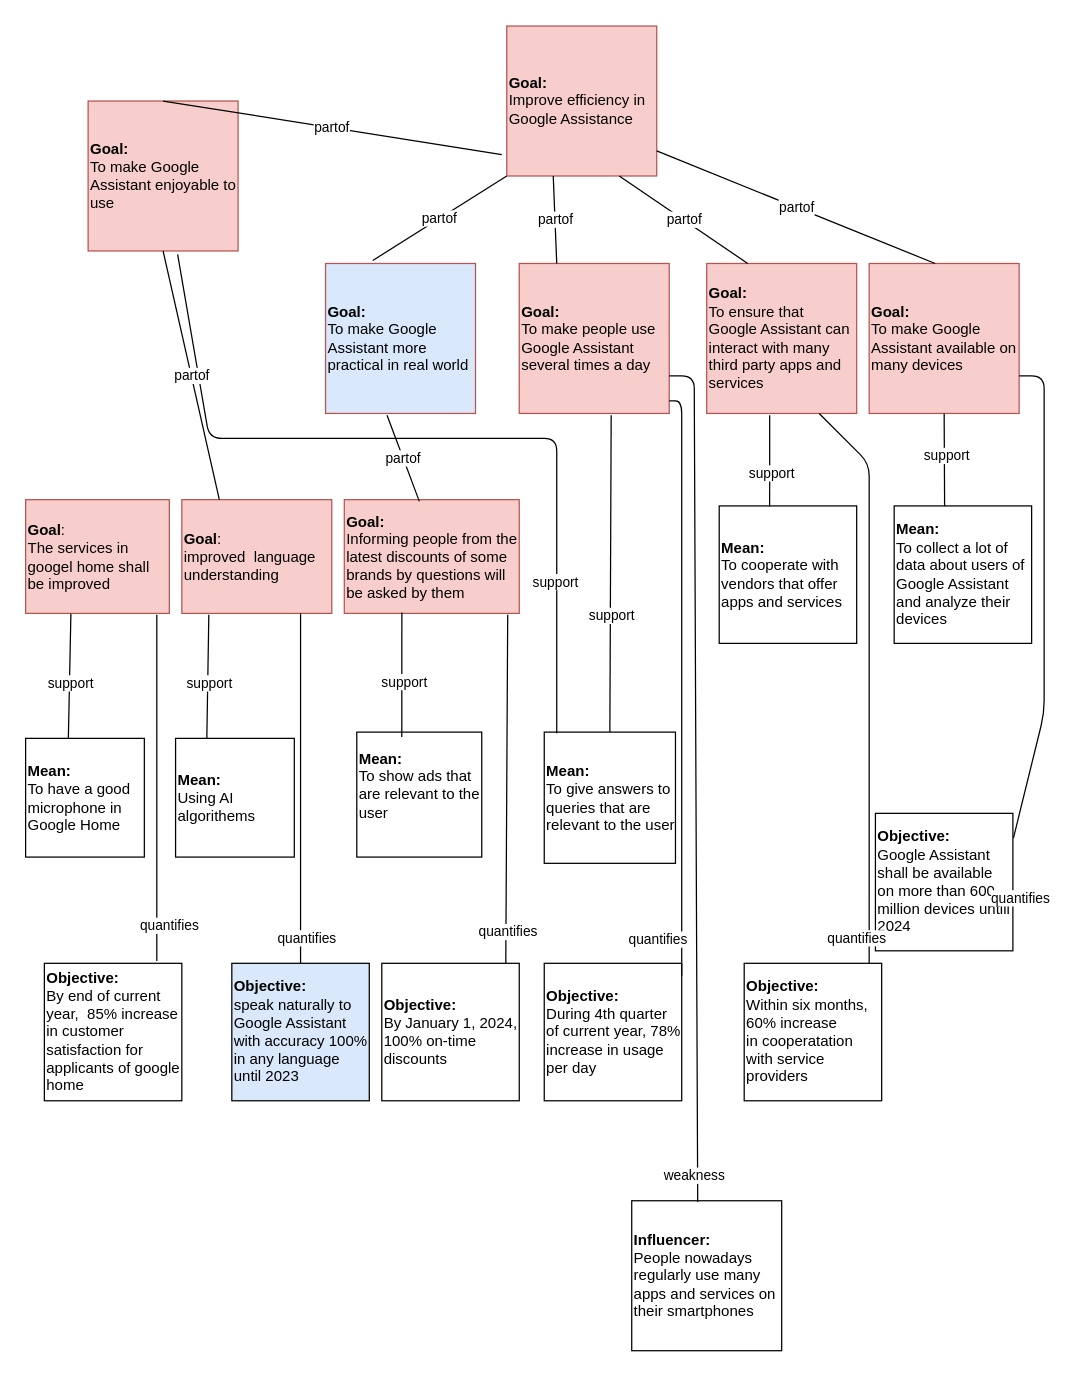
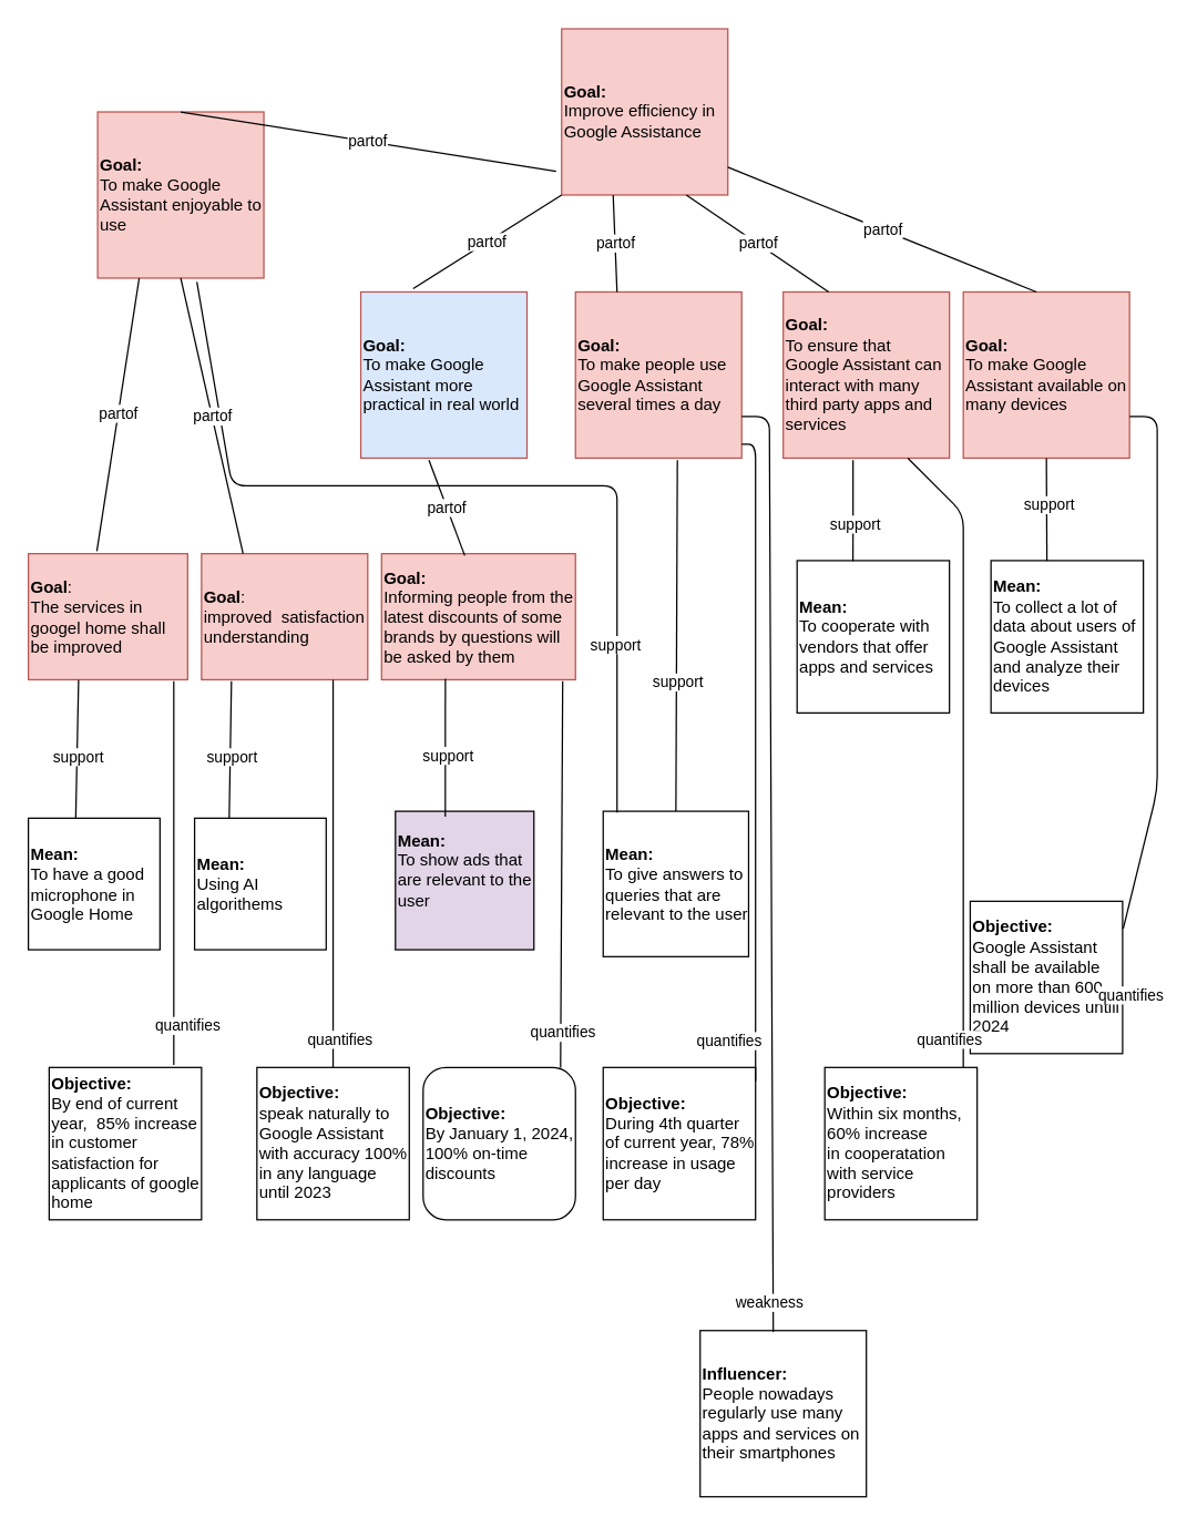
  <mxCell id="0" value="" />
  <mxCell id="1" parent="0" />
  <mxCell id="2" value="&lt;b&gt;Goal:&lt;/b&gt;&lt;br&gt;&lt;div&gt;Informing people from the latest discounts of some brands by questions will be asked by them&lt;br&gt;&lt;/div&gt;" style="rounded=0;whiteSpace=wrap;html=1;align=left;fillColor=#f8cecc;strokeColor=#b85450;" parent="1" vertex="1"><mxGeometry x="275" y="399" width="140" height="91" as="geometry" /></mxCell>
- <mxCell id="3" value="&lt;b&gt;Mean:&lt;/b&gt;&lt;br&gt;&lt;div&gt;To show ads that are relevant to the user&lt;/div&gt;&lt;div&gt;&lt;br&gt;&lt;/div&gt;" style="whiteSpace=wrap;html=1;aspect=fixed;align=left;" parent="1" vertex="1"><mxGeometry x="285" y="585" width="100" height="100" as="geometry" /></mxCell>
+ <mxCell id="3" value="&lt;b&gt;Mean:&lt;/b&gt;&lt;br&gt;&lt;div&gt;To show ads that are relevant to the user&lt;/div&gt;&lt;div&gt;&lt;br&gt;&lt;/div&gt;" style="whiteSpace=wrap;html=1;aspect=fixed;align=left;fillColor=#e1d5e7;" parent="1" vertex="1"><mxGeometry x="285" y="585" width="100" height="100" as="geometry" /></mxCell>
  <mxCell id="4" value="&lt;b&gt;Goal:&lt;/b&gt;&lt;br&gt;&lt;div&gt;To make people use Google Assistant several times a day&lt;br&gt;&lt;/div&gt;" style="whiteSpace=wrap;html=1;aspect=fixed;align=left;fillColor=#f8cecc;strokeColor=#b85450;" parent="1" vertex="1"><mxGeometry x="415" y="210" width="120" height="120" as="geometry" /></mxCell>
  <mxCell id="5" value="&lt;b&gt;Goal:&lt;/b&gt;&lt;br&gt;To make Google Assistant available on many devices" style="whiteSpace=wrap;html=1;aspect=fixed;align=left;fillColor=#f8cecc;strokeColor=#b85450;" parent="1" vertex="1"><mxGeometry x="695" y="210" width="120" height="120" as="geometry" /></mxCell>
  <mxCell id="6" value="&lt;b&gt;Goal:&lt;/b&gt;&lt;br&gt;&lt;div&gt;To make Google Assistant enjoyable to use&lt;br&gt;&lt;/div&gt;" style="whiteSpace=wrap;html=1;aspect=fixed;align=left;fillColor=#f8cecc;strokeColor=#b85450;" parent="1" vertex="1"><mxGeometry x="70" y="80" width="120" height="120" as="geometry" /></mxCell>
  <mxCell id="7" value="&lt;b&gt;Goal:&lt;/b&gt;&lt;br&gt;&lt;div&gt;To make Google Assistant more practical in real world&lt;br&gt;&lt;/div&gt;" style="whiteSpace=wrap;html=1;aspect=fixed;align=left;fillColor=#dae8fc;strokeColor=#b85450;" parent="1" vertex="1"><mxGeometry x="260" y="210" width="120" height="120" as="geometry" /></mxCell>
  <mxCell id="8" value="&lt;div&gt;&lt;b&gt;Goal&lt;/b&gt;:&lt;/div&gt;The services in googel home shall be improved" style="rounded=0;whiteSpace=wrap;html=1;align=left;fillColor=#f8cecc;strokeColor=#b85450;" parent="1" vertex="1"><mxGeometry x="20" y="399" width="115" height="91" as="geometry" /></mxCell>
  <mxCell id="9" value="&lt;b&gt;Mean:&lt;/b&gt;&lt;br&gt;To have a good microphone in Google Home" style="whiteSpace=wrap;html=1;aspect=fixed;align=left;" parent="1" vertex="1"><mxGeometry x="20" y="590" width="95" height="95" as="geometry" /></mxCell>
  <mxCell id="10" value="&lt;b&gt;Mean:&lt;/b&gt;&lt;br&gt;To cooperate with vendors that offer apps and services" style="whiteSpace=wrap;html=1;aspect=fixed;align=left;" parent="1" vertex="1"><mxGeometry x="575" y="404" width="110" height="110" as="geometry" /></mxCell>
  <mxCell id="11" value="&lt;b&gt;Mean:&lt;/b&gt;&lt;br&gt;To give answers to queries that are relevant to the user" style="whiteSpace=wrap;html=1;aspect=fixed;align=left;" parent="1" vertex="1"><mxGeometry x="435" y="585" width="105" height="105" as="geometry" /></mxCell>
  <mxCell id="12" value="&lt;b&gt;Mean:&lt;/b&gt;&lt;br&gt;To collect a lot of data about users of Google Assistant and analyze their devices" style="whiteSpace=wrap;html=1;aspect=fixed;align=left;" parent="1" vertex="1"><mxGeometry x="715" y="404" width="110" height="110" as="geometry" /></mxCell>
  <mxCell id="13" value="&lt;b&gt;Goal:&lt;br&gt;&lt;/b&gt;&lt;span&gt;To ensure that Google Assistant can interact with many third party apps and services&lt;/span&gt;&lt;b&gt;&lt;br&gt;&lt;/b&gt;" style="whiteSpace=wrap;html=1;aspect=fixed;align=left;fillColor=#f8cecc;strokeColor=#b85450;" parent="1" vertex="1"><mxGeometry x="565" y="210" width="120" height="120" as="geometry" /></mxCell>
  <mxCell id="14" value="&lt;b&gt;Influencer:&lt;br&gt;&lt;/b&gt;&lt;span&gt;People nowadays regularly use many apps and services on their smartphones&lt;/span&gt;&lt;b&gt;&lt;br&gt;&lt;/b&gt;" style="whiteSpace=wrap;html=1;aspect=fixed;align=left;" parent="1" vertex="1"><mxGeometry x="505" y="960" width="120" height="120" as="geometry" /></mxCell>
  <mxCell id="15" value="" style="endArrow=none;html=1;entryX=1;entryY=0.75;entryDx=0;entryDy=0;exitX=0.44;exitY=0.008;exitDx=0;exitDy=0;exitPerimeter=0;" parent="1" source="14" target="4" edge="1"><mxGeometry width="50" height="50" relative="1" as="geometry"><mxPoint x="555" y="580" as="sourcePoint" /><mxPoint x="695" y="300" as="targetPoint" /><Array as="points"><mxPoint x="555" y="300" /><mxPoint x="535" y="300" /></Array></mxGeometry></mxCell>
  <mxCell id="16" value="weakness&lt;br&gt;" style="edgeLabel;html=1;align=center;verticalAlign=middle;resizable=0;points=[];" vertex="1" connectable="0" parent="15"><mxGeometry x="-0.871" y="-2" relative="1" as="geometry"><mxPoint x="-5" y="23" as="offset" /></mxGeometry></mxCell>
  <mxCell id="17" value="" style="endArrow=none;html=1;entryX=0.597;entryY=1.022;entryDx=0;entryDy=0;entryPerimeter=0;" parent="1" target="6" edge="1"><mxGeometry width="50" height="50" relative="1" as="geometry"><mxPoint x="445" y="586" as="sourcePoint" /><mxPoint x="185" y="350" as="targetPoint" /><Array as="points"><mxPoint x="445" y="350" /><mxPoint x="425" y="350" /><mxPoint x="167" y="350" /></Array></mxGeometry></mxCell>
  <mxCell id="18" value="support" style="edgeLabel;html=1;align=center;verticalAlign=middle;resizable=0;points=[];" parent="17" vertex="1" connectable="0"><mxGeometry x="-0.633" y="-1" relative="1" as="geometry"><mxPoint x="-3" as="offset" /></mxGeometry></mxCell>
  <mxCell id="19" value="" style="endArrow=none;html=1;exitX=0.5;exitY=0;exitDx=0;exitDy=0;entryX=0.613;entryY=1.012;entryDx=0;entryDy=0;entryPerimeter=0;" parent="1" source="11" target="4" edge="1"><mxGeometry width="50" height="50" relative="1" as="geometry"><mxPoint x="605" y="400" as="sourcePoint" /><mxPoint x="655" y="350" as="targetPoint" /></mxGeometry></mxCell>
  <mxCell id="20" value="support" style="edgeLabel;html=1;align=center;verticalAlign=middle;resizable=0;points=[];" parent="19" vertex="1" connectable="0"><mxGeometry x="-0.269" y="4" relative="1" as="geometry"><mxPoint x="5" as="offset" /></mxGeometry></mxCell>
  <mxCell id="21" value="" style="endArrow=none;html=1;entryX=0.42;entryY=1.012;entryDx=0;entryDy=0;exitX=0.367;exitY=0.005;exitDx=0;exitDy=0;exitPerimeter=0;entryPerimeter=0;" parent="1" source="10" target="13" edge="1"><mxGeometry width="50" height="50" relative="1" as="geometry"><mxPoint x="755" y="400" as="sourcePoint" /><mxPoint x="755" y="330" as="targetPoint" /></mxGeometry></mxCell>
  <mxCell id="22" value="support" style="edgeLabel;html=1;align=center;verticalAlign=middle;resizable=0;points=[];" parent="21" vertex="1" connectable="0"><mxGeometry x="-0.269" y="4" relative="1" as="geometry"><mxPoint x="5" as="offset" /></mxGeometry></mxCell>
  <mxCell id="23" value="" style="endArrow=none;html=1;exitX=0.367;exitY=0.002;exitDx=0;exitDy=0;exitPerimeter=0;entryX=0.5;entryY=1;entryDx=0;entryDy=0;" parent="1" source="12" target="5" edge="1"><mxGeometry width="50" height="50" relative="1" as="geometry"><mxPoint x="754.5" y="400" as="sourcePoint" /><mxPoint x="755" y="350" as="targetPoint" /></mxGeometry></mxCell>
  <mxCell id="24" value="support" style="edgeLabel;html=1;align=center;verticalAlign=middle;resizable=0;points=[];" parent="23" vertex="1" connectable="0"><mxGeometry x="-0.269" y="4" relative="1" as="geometry"><mxPoint x="5" y="-14" as="offset" /></mxGeometry></mxCell>
  <mxCell id="25" value="" style="endArrow=none;html=1;entryX=0.329;entryY=0.993;entryDx=0;entryDy=0;entryPerimeter=0;" parent="1" edge="1" target="2"><mxGeometry width="50" height="50" relative="1" as="geometry"><mxPoint x="321" y="589" as="sourcePoint" /><mxPoint x="270" y="524" as="targetPoint" /></mxGeometry></mxCell>
  <mxCell id="26" value="support" style="edgeLabel;html=1;align=center;verticalAlign=middle;resizable=0;points=[];" parent="25" vertex="1" connectable="0"><mxGeometry x="-0.269" y="4" relative="1" as="geometry"><mxPoint x="5" y="-8" as="offset" /></mxGeometry></mxCell>
  <mxCell id="27" value="partof" style="endArrow=none;html=1;entryX=0.41;entryY=1.012;entryDx=0;entryDy=0;entryPerimeter=0;exitX=0.429;exitY=0.015;exitDx=0;exitDy=0;exitPerimeter=0;" parent="1" source="2" target="7" edge="1"><mxGeometry width="50" height="50" relative="1" as="geometry"><mxPoint x="264" y="400" as="sourcePoint" /><mxPoint x="265" y="340" as="targetPoint" /></mxGeometry></mxCell>
+ <mxCell id="28" value="partof" style="endArrow=none;html=1;exitX=0.43;exitY=-0.02;exitDx=0;exitDy=0;exitPerimeter=0;entryX=0.25;entryY=1;entryDx=0;entryDy=0;" parent="1" source="8" target="6" edge="1"><mxGeometry width="50" height="50" relative="1" as="geometry"><mxPoint x="145.5" y="400" as="sourcePoint" /><mxPoint x="145" y="340" as="targetPoint" /></mxGeometry></mxCell>
  <mxCell id="29" value="" style="endArrow=none;html=1;exitX=0.36;exitY=0.002;exitDx=0;exitDy=0;exitPerimeter=0;entryX=0.315;entryY=1.002;entryDx=0;entryDy=0;entryPerimeter=0;" parent="1" source="9" target="8" edge="1"><mxGeometry width="50" height="50" relative="1" as="geometry"><mxPoint x="135" y="600" as="sourcePoint" /><mxPoint x="54" y="500" as="targetPoint" /></mxGeometry></mxCell>
  <mxCell id="30" value="support" style="edgeLabel;html=1;align=center;verticalAlign=middle;resizable=0;points=[];" parent="29" vertex="1" connectable="0"><mxGeometry x="-0.269" y="4" relative="1" as="geometry"><mxPoint x="5" y="-8" as="offset" /></mxGeometry></mxCell>
  <mxCell id="31" value="&lt;b&gt;Objective:&lt;/b&gt;&lt;br&gt;Google Assistant shall be available on more than 600 million devices untill 2024" style="whiteSpace=wrap;html=1;aspect=fixed;align=left;" vertex="1" parent="1"><mxGeometry x="700" y="650" width="110" height="110" as="geometry" /></mxCell>
- <mxCell id="32" value="&lt;div&gt;&lt;b&gt;Goal&lt;/b&gt;:&lt;/div&gt;improved&amp;nbsp; language understanding" style="rounded=0;whiteSpace=wrap;html=1;align=left;fillColor=#f8cecc;strokeColor=#b85450;" vertex="1" parent="1"><mxGeometry x="145" y="399" width="120" height="91" as="geometry" /></mxCell>
- <mxCell id="33" value="&lt;b&gt;Objective:&lt;/b&gt;&lt;br&gt;speak naturally to Google Assistant with accuracy 100% in any language until 2023" style="whiteSpace=wrap;html=1;aspect=fixed;align=left;fillColor=#dae8fc;" vertex="1" parent="1"><mxGeometry x="185" y="770" width="110" height="110" as="geometry" /></mxCell>
+ <mxCell id="32" value="&lt;div&gt;&lt;b&gt;Goal&lt;/b&gt;:&lt;/div&gt;improved&amp;nbsp; satisfaction understanding" style="rounded=0;whiteSpace=wrap;html=1;align=left;fillColor=#f8cecc;strokeColor=#b85450;" vertex="1" parent="1"><mxGeometry x="145" y="399" width="120" height="91" as="geometry" /></mxCell>
+ <mxCell id="33" value="&lt;b&gt;Objective:&lt;/b&gt;&lt;br&gt;speak naturally to Google Assistant with accuracy 100% in any language until 2023" style="whiteSpace=wrap;html=1;aspect=fixed;align=left;" vertex="1" parent="1"><mxGeometry x="185" y="770" width="110" height="110" as="geometry" /></mxCell>
  <mxCell id="34" value="" style="endArrow=none;html=1;entryX=1;entryY=0.75;entryDx=0;entryDy=0;exitX=1.004;exitY=0.18;exitDx=0;exitDy=0;exitPerimeter=0;" edge="1" parent="1" source="31" target="5"><mxGeometry width="50" height="50" relative="1" as="geometry"><mxPoint x="845" y="790" as="sourcePoint" /><mxPoint x="835" y="300" as="targetPoint" /><Array as="points"><mxPoint x="835" y="570" /><mxPoint x="835" y="300" /></Array></mxGeometry></mxCell>
  <mxCell id="35" value="quantifies" style="edgeLabel;html=1;align=center;verticalAlign=middle;resizable=0;points=[];" vertex="1" connectable="0" parent="34"><mxGeometry x="0.443" y="1" relative="1" as="geometry"><mxPoint x="-19" y="328" as="offset" /></mxGeometry></mxCell>
  <mxCell id="36" value="quantifies" style="endArrow=none;html=1;exitX=0.5;exitY=0;exitDx=0;exitDy=0;" edge="1" parent="1" source="33"><mxGeometry x="-0.857" y="-5" width="50" height="50" relative="1" as="geometry"><mxPoint x="135" y="554" as="sourcePoint" /><mxPoint x="240" y="490" as="targetPoint" /><mxPoint as="offset" /></mxGeometry></mxCell>
  <mxCell id="37" value="partof" style="endArrow=none;html=1;entryX=0.5;entryY=1;entryDx=0;entryDy=0;exitX=0.25;exitY=0;exitDx=0;exitDy=0;" edge="1" parent="1" source="32" target="6"><mxGeometry width="50" height="50" relative="1" as="geometry"><mxPoint x="175" y="400" as="sourcePoint" /><mxPoint x="175" y="350" as="targetPoint" /></mxGeometry></mxCell>
  <mxCell id="38" value="&lt;b&gt;Mean:&lt;/b&gt;&lt;br&gt;Using AI algorithems" style="whiteSpace=wrap;html=1;aspect=fixed;align=left;" vertex="1" parent="1"><mxGeometry x="140" y="590" width="95" height="95" as="geometry" /></mxCell>
  <mxCell id="39" value="" style="endArrow=none;html=1;entryX=0.18;entryY=1.011;entryDx=0;entryDy=0;entryPerimeter=0;" edge="1" parent="1" target="32"><mxGeometry width="50" height="50" relative="1" as="geometry"><mxPoint x="165" y="590" as="sourcePoint" /><mxPoint x="165" y="500" as="targetPoint" /></mxGeometry></mxCell>
  <mxCell id="40" value="support" style="edgeLabel;html=1;align=center;verticalAlign=middle;resizable=0;points=[];" vertex="1" connectable="0" parent="39"><mxGeometry x="-0.269" y="4" relative="1" as="geometry"><mxPoint x="5" y="-8" as="offset" /></mxGeometry></mxCell>
  <mxCell id="41" value="&lt;b&gt;Objective:&lt;/b&gt;&lt;br&gt;By end of current year,&amp;nbsp; 85% increase in customer satisfaction for applicants of google home" style="whiteSpace=wrap;html=1;aspect=fixed;align=left;" vertex="1" parent="1"><mxGeometry x="35" y="770" width="110" height="110" as="geometry" /></mxCell>
  <mxCell id="42" value="quantifies" style="endArrow=none;html=1;exitX=0.818;exitY=-0.016;exitDx=0;exitDy=0;exitPerimeter=0;" edge="1" parent="1" source="41"><mxGeometry x="-0.796" y="-10" width="50" height="50" relative="1" as="geometry"><mxPoint x="115" y="800" as="sourcePoint" /><mxPoint x="125" y="491" as="targetPoint" /><mxPoint as="offset" /></mxGeometry></mxCell>
  <mxCell id="43" value="&lt;b&gt;Objective:&lt;/b&gt;&lt;br&gt;&lt;div&gt;During 4th quarter of current year, 78% increase in usage per day&lt;br&gt;&lt;/div&gt;" style="whiteSpace=wrap;html=1;aspect=fixed;align=left;" vertex="1" parent="1"><mxGeometry x="435" y="770" width="110" height="110" as="geometry" /></mxCell>
  <mxCell id="44" style="edgeStyle=orthogonalEdgeStyle;rounded=0;orthogonalLoop=1;jettySize=auto;html=1;exitX=0.5;exitY=1;exitDx=0;exitDy=0;" edge="1" parent="1" source="3" target="3"><mxGeometry relative="1" as="geometry" /></mxCell>
  <mxCell id="45" value="" style="endArrow=none;html=1;exitX=1;exitY=0.091;exitDx=0;exitDy=0;exitPerimeter=0;" edge="1" parent="1" source="43"><mxGeometry width="50" height="50" relative="1" as="geometry"><mxPoint x="545" y="768" as="sourcePoint" /><mxPoint x="535" y="320" as="targetPoint" /><Array as="points"><mxPoint x="545" y="320" /></Array></mxGeometry></mxCell>
  <mxCell id="46" value="quantifies" style="edgeLabel;html=1;align=center;verticalAlign=middle;resizable=0;points=[];" vertex="1" connectable="0" parent="45"><mxGeometry x="-0.912" relative="1" as="geometry"><mxPoint x="-20" y="-9" as="offset" /></mxGeometry></mxCell>
  <mxCell id="47" value="&lt;b&gt;Objective:&lt;/b&gt;&lt;br&gt;Within six months, 60% increase in&amp;nbsp;cooperatation with service providers" style="whiteSpace=wrap;html=1;aspect=fixed;align=left;" vertex="1" parent="1"><mxGeometry x="595" y="770" width="110" height="110" as="geometry" /></mxCell>
  <mxCell id="48" value="quantifies" style="endArrow=none;html=1;exitX=0.909;exitY=0;exitDx=0;exitDy=0;exitPerimeter=0;entryX=0.75;entryY=1;entryDx=0;entryDy=0;" edge="1" parent="1" source="47" target="13"><mxGeometry x="-0.912" y="10" width="50" height="50" relative="1" as="geometry"><mxPoint x="685" y="640" as="sourcePoint" /><mxPoint x="665" y="360" as="targetPoint" /><Array as="points"><mxPoint x="695" y="710" /><mxPoint x="695" y="370" /></Array><mxPoint as="offset" /></mxGeometry></mxCell>
- <mxCell id="49" value="&lt;b&gt;Objective:&lt;/b&gt;&lt;br&gt;By January 1, 2024, 100% on-time discounts" style="whiteSpace=wrap;html=1;aspect=fixed;align=left;" vertex="1" parent="1"><mxGeometry x="305" y="770" width="110" height="110" as="geometry" /></mxCell>
+ <mxCell id="49" value="&lt;b&gt;Objective:&lt;/b&gt;&lt;br&gt;By January 1, 2024, 100% on-time discounts" style="whiteSpace=wrap;html=1;aspect=fixed;align=left;rounded=1;" vertex="1" parent="1"><mxGeometry x="305" y="770" width="110" height="110" as="geometry" /></mxCell>
  <mxCell id="50" value="" style="endArrow=none;html=1;entryX=0.934;entryY=1.011;entryDx=0;entryDy=0;entryPerimeter=0;exitX=0.902;exitY=0.002;exitDx=0;exitDy=0;exitPerimeter=0;" edge="1" parent="1" source="49" target="2"><mxGeometry width="50" height="50" relative="1" as="geometry"><mxPoint x="385" y="760" as="sourcePoint" /><mxPoint x="435" y="710" as="targetPoint" /></mxGeometry></mxCell>
  <mxCell id="51" value="quantifies" style="edgeLabel;html=1;align=center;verticalAlign=middle;resizable=0;points=[];" vertex="1" connectable="0" parent="50"><mxGeometry x="-0.816" y="-1" relative="1" as="geometry"><mxPoint as="offset" /></mxGeometry></mxCell>
  <mxCell id="52" value="&lt;b&gt;Goal:&lt;/b&gt;&lt;br&gt;&lt;div&gt;Improve efficiency in Google Assistance&lt;br&gt;&lt;/div&gt;" style="whiteSpace=wrap;html=1;aspect=fixed;align=left;fillColor=#f8cecc;strokeColor=#b85450;" vertex="1" parent="1"><mxGeometry x="405" y="20" width="120" height="120" as="geometry" /></mxCell>
  <mxCell id="53" value="partof" style="endArrow=none;html=1;entryX=-0.033;entryY=0.857;entryDx=0;entryDy=0;exitX=0.5;exitY=0;exitDx=0;exitDy=0;entryPerimeter=0;" edge="1" parent="1" source="6" target="52"><mxGeometry width="50" height="50" relative="1" as="geometry"><mxPoint x="177" y="187" as="sourcePoint" /><mxPoint x="233" y="120" as="targetPoint" /></mxGeometry></mxCell>
  <mxCell id="54" value="partof" style="endArrow=none;html=1;entryX=0;entryY=1;entryDx=0;entryDy=0;exitX=0.315;exitY=-0.02;exitDx=0;exitDy=0;exitPerimeter=0;" edge="1" parent="1" source="7" target="52"><mxGeometry width="50" height="50" relative="1" as="geometry"><mxPoint x="165" y="220" as="sourcePoint" /><mxPoint x="411.04" y="132.84" as="targetPoint" /></mxGeometry></mxCell>
  <mxCell id="55" value="partof" style="endArrow=none;html=1;entryX=0;entryY=1;entryDx=0;entryDy=0;exitX=0.25;exitY=0;exitDx=0;exitDy=0;" edge="1" parent="1" source="4"><mxGeometry width="50" height="50" relative="1" as="geometry"><mxPoint x="335" y="207.6" as="sourcePoint" /><mxPoint x="442.2" y="140" as="targetPoint" /></mxGeometry></mxCell>
  <mxCell id="56" value="partof" style="endArrow=none;html=1;entryX=0.75;entryY=1;entryDx=0;entryDy=0;exitX=0.25;exitY=0;exitDx=0;exitDy=0;" edge="1" parent="1" target="52"><mxGeometry width="50" height="50" relative="1" as="geometry"><mxPoint x="597.8" y="210" as="sourcePoint" /><mxPoint x="595" y="140" as="targetPoint" /></mxGeometry></mxCell>
  <mxCell id="57" value="partof" style="endArrow=none;html=1;entryX=1;entryY=0.833;entryDx=0;entryDy=0;exitX=0.25;exitY=0;exitDx=0;exitDy=0;entryPerimeter=0;" edge="1" parent="1" target="52"><mxGeometry width="50" height="50" relative="1" as="geometry"><mxPoint x="747.8" y="210" as="sourcePoint" /><mxPoint x="645" y="140" as="targetPoint" /></mxGeometry></mxCell>
